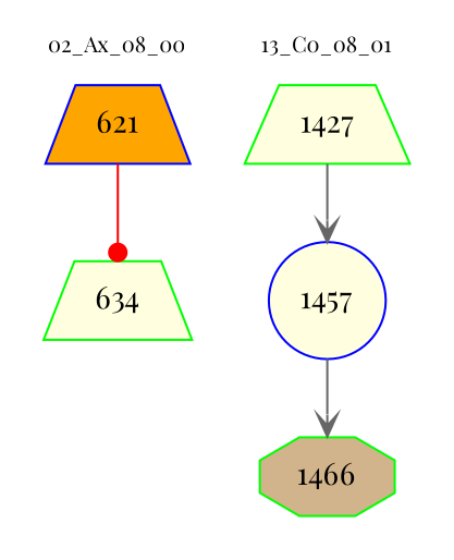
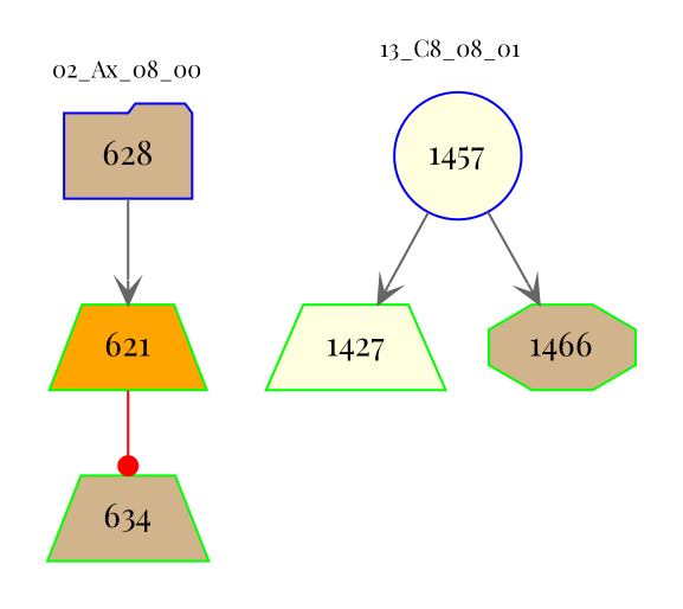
  digraph {
    fontname="Playfair Display"
    node [color=green fillcolor=lightyellow fontname="Playfair Display" shape=trapezium style=filled]
    edge [arrowhead=vee color=gray40 fontname="Playfair Display"]
-   n2 [color=blue fillcolor=orange label=621]
-   n3 [label=634]
+   n1 [color=blue fillcolor=tan label=628 shape=folder]
+   n2 [fillcolor=orange label=621]
+   n3 [fillcolor=tan label=634]
    n4 [color=blue label=1457 shape=circle]
    n5 [label=1427]
    n6 [fillcolor=tan label=1466 shape=octagon]
    subgraph cluster_1 {
      color=white
      fontsize=10
      label="02_Ax_08_00"
+     n1
      n2
      n3
    }
    subgraph cluster_2 {
      color=white
      fontsize=10
-     label="13_C0_08_01"
+     label="13_C8_08_01"
      n4
      n5
      n6
    }
+   n1 -> n2
    n2 -> n3 [arrowhead=dot color=red]
-   n5 -> n4
+   n4 -> n5
    n4 -> n6
  }
